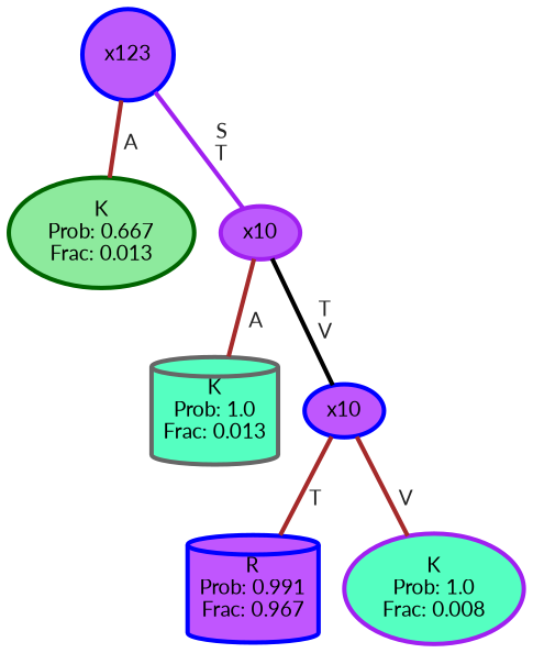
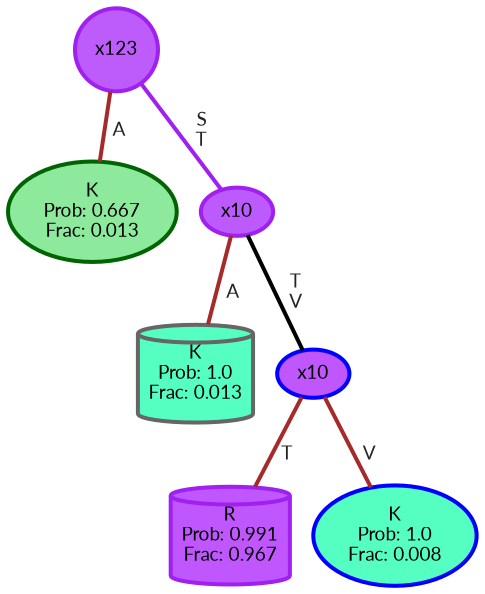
  graph {
    fontname=Lato
    ranksep="0 equally"
    splines=straight
    node [color=purple fillcolor="#55ffc1" fontcolor=black fontname=Lato penwidth=3 shape=ellipse style="filled, rounded"]
    edge [color=brown fontcolor=grey14 fontname=Lato fontweight=bold penwidth=3]
    n1 [color=darkgreen fillcolor="#8dea9d" label="K\nProb: 0.667\nFrac: 0.013"]
-   n2 [color=blue fillcolor="#bd5bfb" label=x123 shape=circle]
+   n2 [fillcolor="#bd5bfb" label=x123 shape=circle]
    n3 [fillcolor="#bd5afd" label=x10]
    n4 [color=gray40 label="K\nProb: 1.0\nFrac: 0.013" shape=cylinder]
    n5 [color=blue fillcolor="#bf57fd" label=x10]
-   n6 [color=blue fillcolor="#c056fe" label="R\nProb: 0.991\nFrac: 0.967" shape=cylinder]
-   n7 [label="K\nProb: 1.0\nFrac: 0.008"]
+   n6 [fillcolor="#c056fe" label="R\nProb: 0.991\nFrac: 0.967" shape=cylinder]
+   n7 [color=blue label="K\nProb: 1.0\nFrac: 0.008"]
    subgraph sub_1 {
      rank=same
    }
    n2 -- n1 [label=" A"]
    n2 -- n3 [color=purple label=" S\n T"]
    n3 -- n4 [label=" A"]
    n3 -- n5 [color=black label=" T\n V"]
    n5 -- n6 [label=" T"]
    n5 -- n7 [label=" V"]
  }
